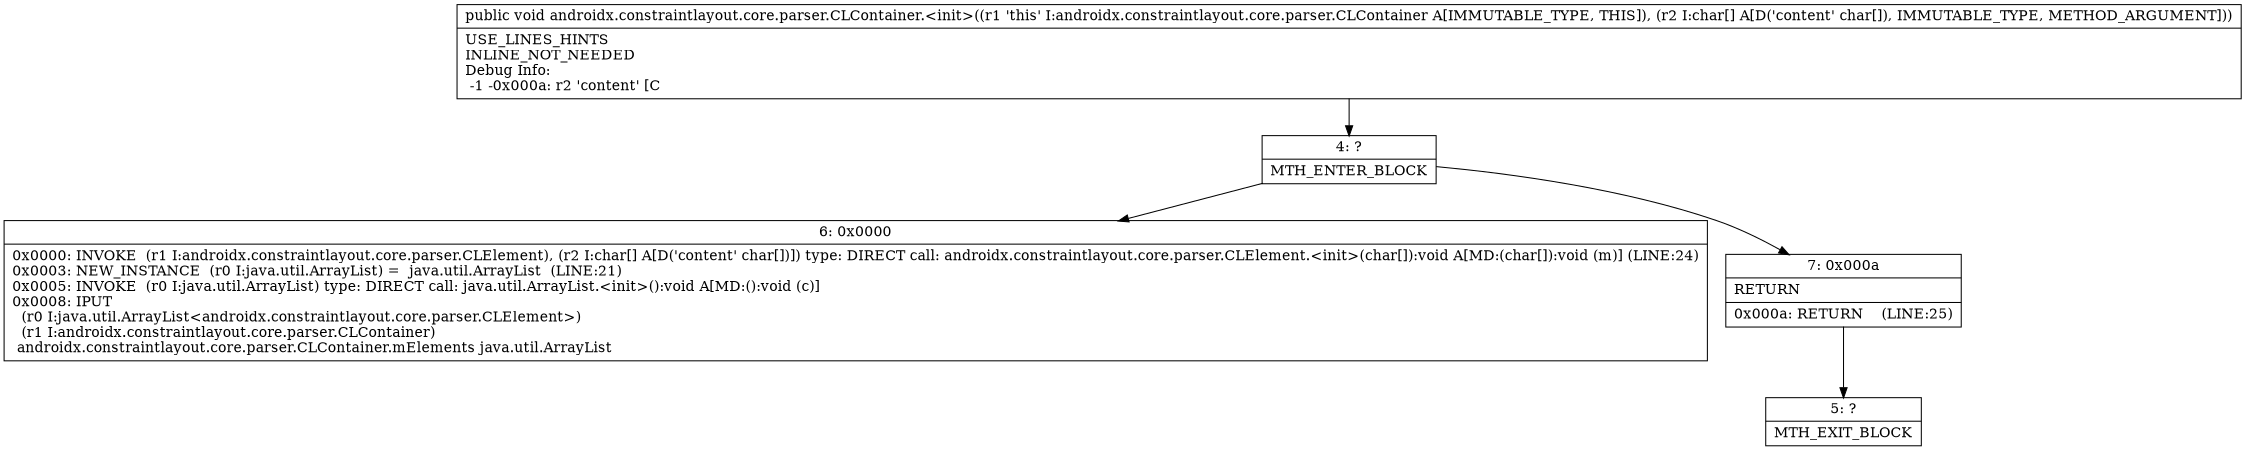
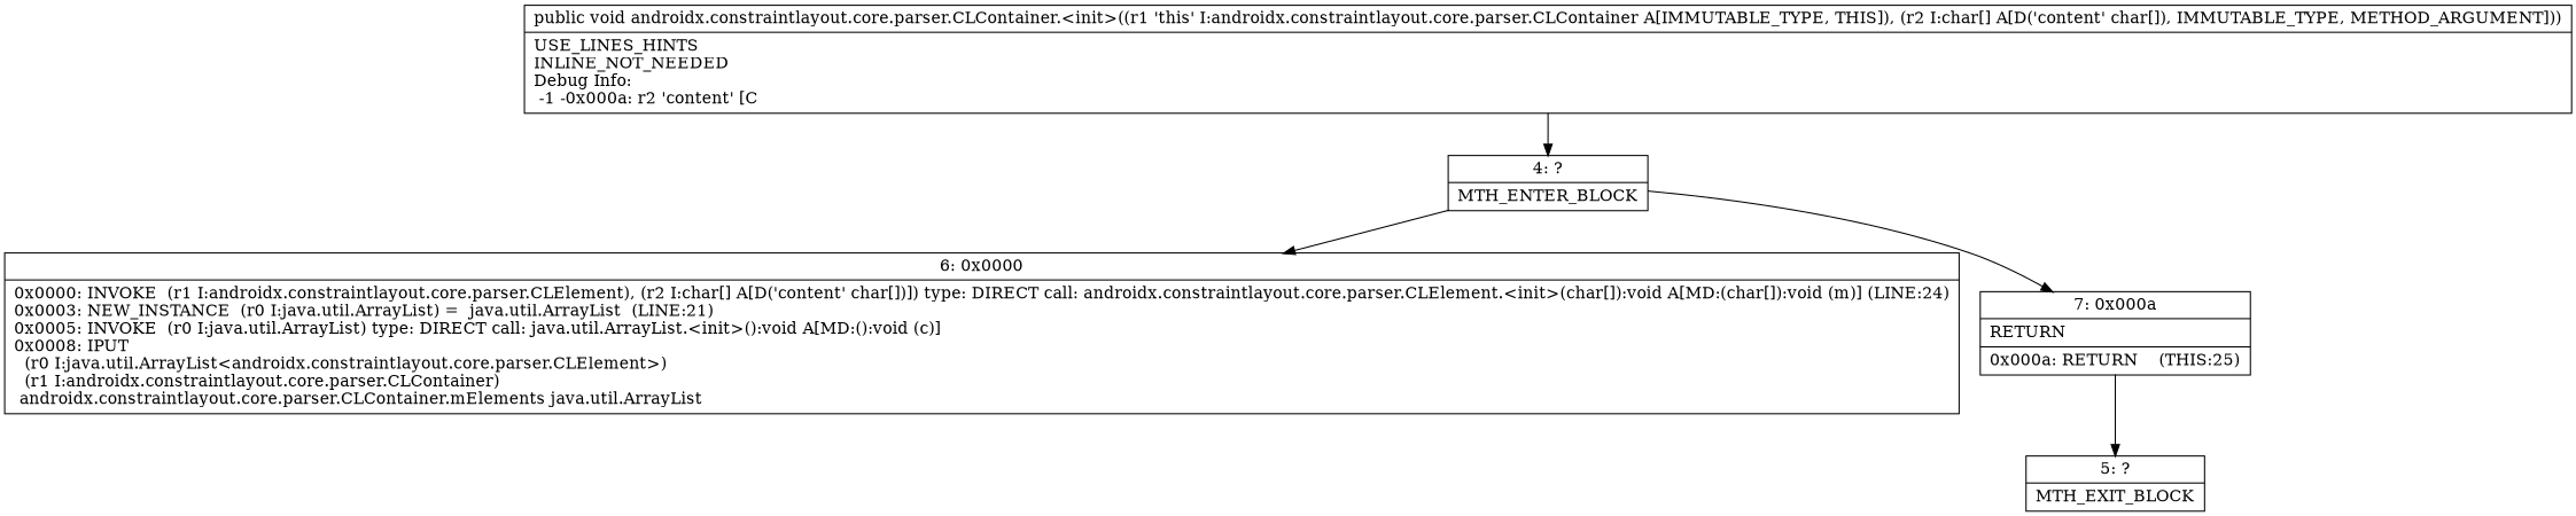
  digraph {
    node [shape=record]
    n1 [label="{4\:\ ?|MTH_ENTER_BLOCK\l}"]
    n2 [label="{6\:\ 0x0000|0x0000: INVOKE  (r1 I:androidx.constraintlayout.core.parser.CLElement), (r2 I:char[] A[D('content' char[])]) type: DIRECT call: androidx.constraintlayout.core.parser.CLElement.\<init\>(char[]):void A[MD:(char[]):void (m)] (LINE:24)\l0x0003: NEW_INSTANCE  (r0 I:java.util.ArrayList) =  java.util.ArrayList  (LINE:21)\l0x0005: INVOKE  (r0 I:java.util.ArrayList) type: DIRECT call: java.util.ArrayList.\<init\>():void A[MD:():void (c)]\l0x0008: IPUT  \l  (r0 I:java.util.ArrayList\<androidx.constraintlayout.core.parser.CLElement\>)\l  (r1 I:androidx.constraintlayout.core.parser.CLContainer)\l androidx.constraintlayout.core.parser.CLContainer.mElements java.util.ArrayList \l}"]
-   n3 [label="{7\:\ 0x000a|RETURN\l|0x000a: RETURN    (LINE:25)\l}"]
+   n3 [label="{7\:\ 0x000a|RETURN\l|0x000a: RETURN    (THIS:25)\l}"]
    n4 [label="{5\:\ ?|MTH_EXIT_BLOCK\l}"]
    n5 [label="{public void androidx.constraintlayout.core.parser.CLContainer.\<init\>((r1 'this' I:androidx.constraintlayout.core.parser.CLContainer A[IMMUTABLE_TYPE, THIS]), (r2 I:char[] A[D('content' char[]), IMMUTABLE_TYPE, METHOD_ARGUMENT]))  | USE_LINES_HINTS\lINLINE_NOT_NEEDED\lDebug Info:\l  \-1 \-0x000a: r2 'content' [C\l}"]
    n1 -> n2
    n1 -> n3
    n3 -> n4
    n5 -> n1
  }
